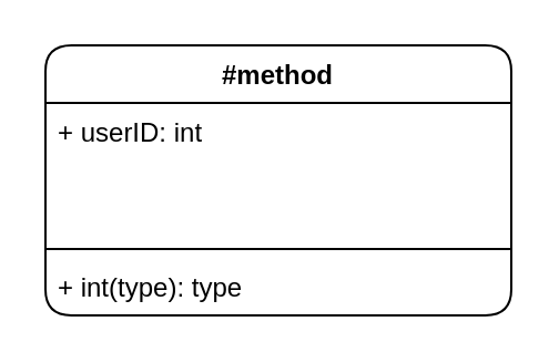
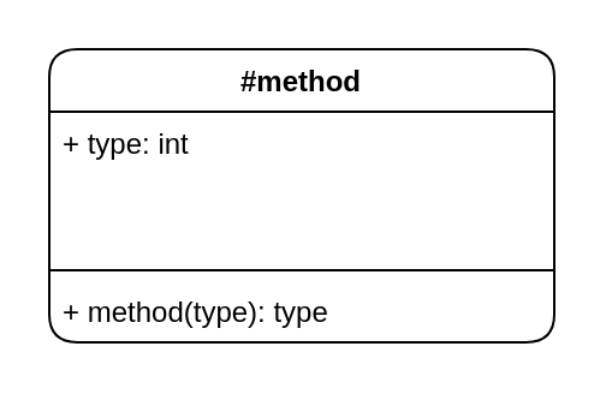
  <mxCell id="0" />
  <mxCell id="1" parent="0" />
  <mxCell id="2" value="#method" style="swimlane;fontStyle=1;align=center;verticalAlign=top;childLayout=stackLayout;horizontal=1;startSize=26;horizontalStack=0;resizeParent=1;resizeParentMax=0;resizeLast=0;collapsible=1;marginBottom=0;rounded=1;" parent="1" vertex="1"><mxGeometry x="20" y="20" width="210" height="122" as="geometry"><mxRectangle x="40" y="-400" width="70" height="30" as="alternateBounds" /></mxGeometry></mxCell>
- <mxCell id="3" value="+ userID: int" style="text;strokeColor=none;fillColor=none;align=left;verticalAlign=top;spacingLeft=4;spacingRight=4;overflow=hidden;rotatable=0;points=[[0,0.5],[1,0.5]];portConstraint=eastwest;rounded=1;" parent="2" vertex="1"><mxGeometry y="26" width="210" height="62" as="geometry" /></mxCell>
+ <mxCell id="3" value="+ type: int" style="text;strokeColor=none;fillColor=none;align=left;verticalAlign=top;spacingLeft=4;spacingRight=4;overflow=hidden;rotatable=0;points=[[0,0.5],[1,0.5]];portConstraint=eastwest;rounded=1;" parent="2" vertex="1"><mxGeometry y="26" width="210" height="62" as="geometry" /></mxCell>
  <mxCell id="4" value="" style="line;strokeWidth=1;fillColor=none;align=left;verticalAlign=middle;spacingTop=-1;spacingLeft=3;spacingRight=3;rotatable=0;labelPosition=right;points=[];portConstraint=eastwest;strokeColor=inherit;rounded=1;" parent="2" vertex="1"><mxGeometry y="88" width="210" height="8" as="geometry" /></mxCell>
- <mxCell id="5" value="+ int(type): type" style="text;strokeColor=none;fillColor=none;align=left;verticalAlign=top;spacingLeft=4;spacingRight=4;overflow=hidden;rotatable=0;points=[[0,0.5],[1,0.5]];portConstraint=eastwest;rounded=1;" parent="2" vertex="1"><mxGeometry y="96" width="210" height="26" as="geometry" /></mxCell>
+ <mxCell id="5" value="+ method(type): type" style="text;strokeColor=none;fillColor=none;align=left;verticalAlign=top;spacingLeft=4;spacingRight=4;overflow=hidden;rotatable=0;points=[[0,0.5],[1,0.5]];portConstraint=eastwest;rounded=1;" parent="2" vertex="1"><mxGeometry y="96" width="210" height="26" as="geometry" /></mxCell>
